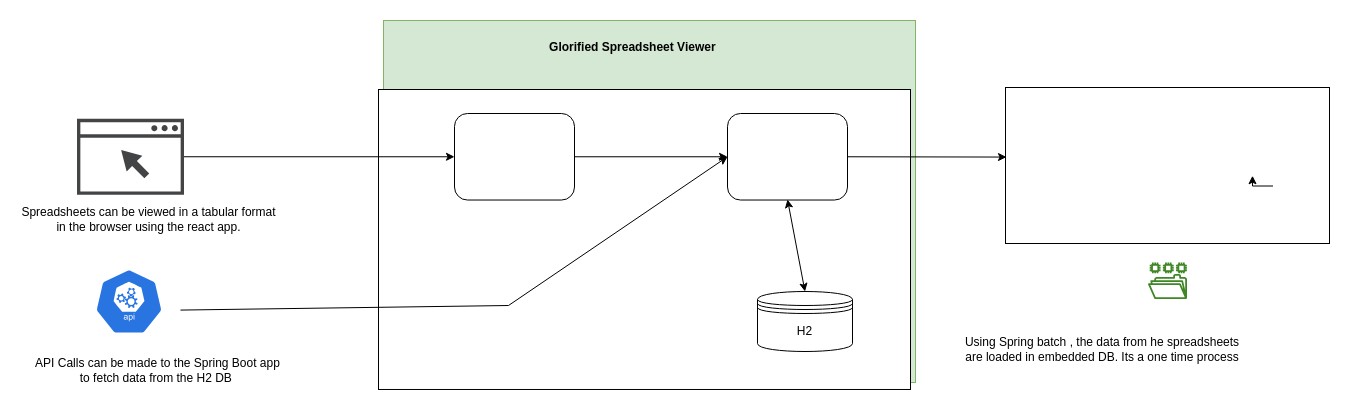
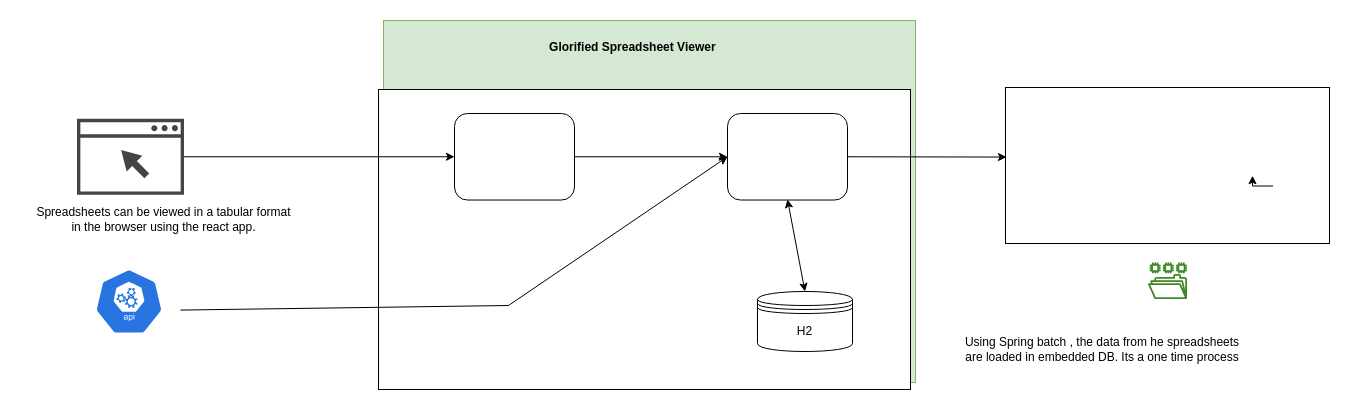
  <mxCell id="0" />
  <mxCell id="1" parent="0" />
  <mxCell id="2" value="" style="group;fillColor=#d5e8d4;strokeColor=#82b366;" vertex="1" connectable="0" parent="1"><mxGeometry x="383" y="20" width="532" height="362" as="geometry" /></mxCell>
  <mxCell id="3" value="" style="rounded=0;whiteSpace=wrap;html=1;" vertex="1" parent="2"><mxGeometry x="-5" y="68.996" width="532" height="299.984" as="geometry" /></mxCell>
  <mxCell id="4" value="&lt;b&gt;Glorified Spreadsheet Viewer&amp;nbsp;&lt;/b&gt;" style="text;html=1;strokeColor=none;fillColor=none;align=center;verticalAlign=middle;whiteSpace=wrap;rounded=0;" vertex="1" parent="2"><mxGeometry x="133" y="5.769" width="236" height="43.267" as="geometry" /></mxCell>
  <mxCell id="5" value="" style="rounded=1;whiteSpace=wrap;html=1;fontFamily=Helvetica;fontSize=12;align=left;" vertex="1" parent="2"><mxGeometry x="71" y="92.998" width="120" height="86.534" as="geometry" /></mxCell>
  <mxCell id="6" value="" style="rounded=1;whiteSpace=wrap;html=1;fontFamily=Helvetica;fontSize=12;align=left;" vertex="1" parent="2"><mxGeometry x="344" y="92.998" width="120" height="86.534" as="geometry" /></mxCell>
  <mxCell id="7" value="" style="shape=image;html=1;verticalAlign=top;verticalLabelPosition=bottom;labelBackgroundColor=#ffffff;imageAspect=0;aspect=fixed;image=https://cdn1.iconfinder.com/data/icons/unicons-line-vol-5/24/react-128.png;fontFamily=Helvetica;fontSize=12;" vertex="1" parent="2"><mxGeometry x="110" y="115.263" width="42" height="42" as="geometry" /></mxCell>
  <mxCell id="8" value="" style="shape=image;html=1;verticalAlign=top;verticalLabelPosition=bottom;labelBackgroundColor=#ffffff;imageAspect=0;aspect=fixed;image=https://cdn2.iconfinder.com/data/icons/boxicons-logos/24/bxl-spring-boot-128.png;fontFamily=Helvetica;fontSize=12;" vertex="1" parent="2"><mxGeometry x="384" y="118.14" width="36.25" height="36.25" as="geometry" /></mxCell>
  <mxCell id="9" value="H2" style="shape=datastore;whiteSpace=wrap;html=1;fontFamily=Helvetica;fontSize=12;" vertex="1" parent="2"><mxGeometry x="374" y="271" width="95" height="60" as="geometry" /></mxCell>
  <mxCell id="10" value="" style="endArrow=classic;startArrow=classic;html=1;rounded=0;fontFamily=Helvetica;fontSize=12;exitX=0.5;exitY=0;exitDx=0;exitDy=0;entryX=0.5;entryY=0.994;entryDx=0;entryDy=0;entryPerimeter=0;" edge="1" parent="2" source="9" target="6"><mxGeometry width="50" height="50" relative="1" as="geometry"><mxPoint x="253" y="252" as="sourcePoint" /><mxPoint x="303" y="202" as="targetPoint" /><Array as="points" /></mxGeometry></mxCell>
  <mxCell id="11" value="" style="endArrow=classic;html=1;rounded=0;fontFamily=Helvetica;fontSize=12;exitX=1;exitY=0.5;exitDx=0;exitDy=0;entryX=0;entryY=0.5;entryDx=0;entryDy=0;" edge="1" parent="2" source="5" target="6"><mxGeometry width="50" height="50" relative="1" as="geometry"><mxPoint x="241" y="159" as="sourcePoint" /><mxPoint x="291" y="109" as="targetPoint" /></mxGeometry></mxCell>
  <mxCell id="12" value="" style="sketch=0;outlineConnect=0;fontColor=#232F3E;gradientColor=none;fillColor=#3F8624;strokeColor=none;dashed=0;verticalLabelPosition=bottom;verticalAlign=top;align=center;html=1;fontSize=12;fontStyle=0;aspect=fixed;pointerEvents=1;shape=mxgraph.aws4.file_system;fontFamily=Helvetica;" vertex="1" parent="1"><mxGeometry x="1147.5" y="262" width="39" height="36.5" as="geometry" /></mxCell>
  <mxCell id="13" value="" style="rounded=0;whiteSpace=wrap;html=1;fontFamily=Helvetica;fontSize=12;" vertex="1" parent="1"><mxGeometry x="1005" y="87" width="324" height="156" as="geometry" /></mxCell>
  <mxCell id="14" value="" style="shape=image;html=1;verticalAlign=top;verticalLabelPosition=bottom;labelBackgroundColor=#ffffff;imageAspect=0;aspect=fixed;image=https://cdn3.iconfinder.com/data/icons/document-icons-2/30/647702-excel-128.png;fontFamily=Helvetica;fontSize=12;" vertex="1" parent="1"><mxGeometry x="1043" y="144.5" width="41" height="41" as="geometry" /></mxCell>
  <mxCell id="15" value="" style="shape=image;html=1;verticalAlign=top;verticalLabelPosition=bottom;labelBackgroundColor=#ffffff;imageAspect=0;aspect=fixed;image=https://cdn3.iconfinder.com/data/icons/document-icons-2/30/647702-excel-128.png;fontFamily=Helvetica;fontSize=12;" vertex="1" parent="1"><mxGeometry x="1147.5" y="144.5" width="41" height="41" as="geometry" /></mxCell>
  <mxCell id="16" value="" style="shape=image;html=1;verticalAlign=top;verticalLabelPosition=bottom;labelBackgroundColor=#ffffff;imageAspect=0;aspect=fixed;image=https://cdn3.iconfinder.com/data/icons/document-icons-2/30/647702-excel-128.png;fontFamily=Helvetica;fontSize=12;" vertex="1" parent="1"><mxGeometry x="1252" y="144.5" width="41" height="41" as="geometry" /></mxCell>
  <mxCell id="17" style="edgeStyle=orthogonalEdgeStyle;rounded=0;orthogonalLoop=1;jettySize=auto;html=1;exitX=0.5;exitY=1;exitDx=0;exitDy=0;entryX=0;entryY=0.75;entryDx=0;entryDy=0;fontFamily=Helvetica;fontSize=12;" edge="1" parent="1" source="16" target="16"><mxGeometry relative="1" as="geometry" /></mxCell>
  <mxCell id="18" value="" style="endArrow=classic;html=1;rounded=0;fontFamily=Helvetica;fontSize=12;exitX=1;exitY=0.5;exitDx=0;exitDy=0;entryX=0.003;entryY=0.446;entryDx=0;entryDy=0;entryPerimeter=0;" edge="1" parent="1" source="6" target="13"><mxGeometry width="50" height="50" relative="1" as="geometry"><mxPoint x="940" y="199" as="sourcePoint" /><mxPoint x="990" y="149" as="targetPoint" /></mxGeometry></mxCell>
  <mxCell id="19" value="Using Spring batch , the data from he spreadsheets are loaded in embedded DB. Its a one time process" style="text;html=1;strokeColor=none;fillColor=none;align=center;verticalAlign=middle;whiteSpace=wrap;rounded=0;fontFamily=Helvetica;fontSize=12;" vertex="1" parent="1"><mxGeometry x="963" y="334" width="278" height="30" as="geometry" /></mxCell>
  <mxCell id="20" value="" style="sketch=0;html=1;dashed=0;whitespace=wrap;fillColor=#2875E2;strokeColor=#ffffff;points=[[0.005,0.63,0],[0.1,0.2,0],[0.9,0.2,0],[0.5,0,0],[0.995,0.63,0],[0.72,0.99,0],[0.5,1,0],[0.28,0.99,0]];shape=mxgraph.kubernetes.icon;prIcon=api;fontFamily=Helvetica;fontSize=12;" vertex="1" parent="1"><mxGeometry x="76.5" y="268" width="104" height="66" as="geometry" /></mxCell>
  <mxCell id="21" value="" style="sketch=0;pointerEvents=1;shadow=0;dashed=0;html=1;strokeColor=none;fillColor=#434445;aspect=fixed;labelPosition=center;verticalLabelPosition=bottom;verticalAlign=top;align=center;outlineConnect=0;shape=mxgraph.vvd.web_browser;fontFamily=Helvetica;fontSize=12;" vertex="1" parent="1"><mxGeometry x="76.5" y="118.28" width="107" height="75.97" as="geometry" /></mxCell>
  <mxCell id="22" value="" style="endArrow=classic;html=1;rounded=0;fontFamily=Helvetica;fontSize=12;entryX=0;entryY=0.5;entryDx=0;entryDy=0;" edge="1" parent="1" source="21" target="5"><mxGeometry width="50" height="50" relative="1" as="geometry"><mxPoint x="261" y="180" as="sourcePoint" /><mxPoint x="311" y="130" as="targetPoint" /></mxGeometry></mxCell>
  <mxCell id="23" value="" style="endArrow=classic;html=1;rounded=0;fontFamily=Helvetica;fontSize=12;exitX=0.995;exitY=0.63;exitDx=0;exitDy=0;exitPerimeter=0;entryX=0;entryY=0.5;entryDx=0;entryDy=0;" edge="1" parent="1" source="20" target="6"><mxGeometry width="50" height="50" relative="1" as="geometry"><mxPoint x="251" y="332" as="sourcePoint" /><mxPoint x="301" y="282" as="targetPoint" /><Array as="points"><mxPoint x="508" y="305" /></Array></mxGeometry></mxCell>
- <mxCell id="24" value="API Calls can be made to the Spring Boot app to fetch data from the H2 DB&amp;nbsp;" style="text;html=1;strokeColor=none;fillColor=none;align=center;verticalAlign=middle;whiteSpace=wrap;rounded=0;fontFamily=Helvetica;fontSize=12;" vertex="1" parent="1"><mxGeometry x="29" y="355" width="257" height="30" as="geometry" /></mxCell>
- <mxCell id="25" value="Spreadsheets can be viewed in a tabular format in the browser using the react app." style="text;html=1;strokeColor=none;fillColor=none;align=center;verticalAlign=middle;whiteSpace=wrap;rounded=0;fontFamily=Helvetica;fontSize=12;" vertex="1" parent="1"><mxGeometry x="20" y="204" width="257" height="30" as="geometry" /></mxCell>
+ <mxCell id="25" value="Spreadsheets can be viewed in a tabular format in the browser using the react app." style="text;html=1;strokeColor=none;fillColor=none;align=center;verticalAlign=middle;whiteSpace=wrap;rounded=0;fontFamily=Helvetica;fontSize=12;" vertex="1" parent="1"><mxGeometry x="35" y="204" width="257" height="30" as="geometry" /></mxCell>
